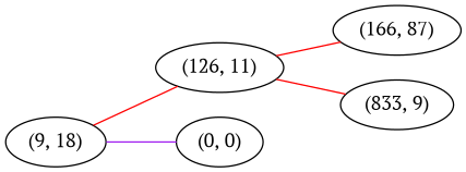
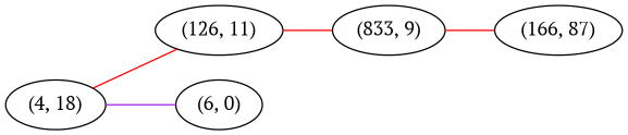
  graph {
    fontname="PT Serif"
    rankdir=LR
    node [fontname="PT Serif"]
    edge [color=red fontname="PT Serif" weight=1]
-   "(9, 18)"
+   "(9, 18)" [label="(4, 18)"]
    "(126, 11)"
-   "(0, 0)"
+   "(0, 0)" [label="(6, 0)"]
    n4 [label="(166, 87)"]
    n5 [label="(833, 9)"]
    "(9, 18)" -- "(126, 11)"
    "(9, 18)" -- "(0, 0)" [color=purple weight=4]
-   "(126, 11)" -- n4
+   n5 -- n4
    "(126, 11)" -- n5
  }
